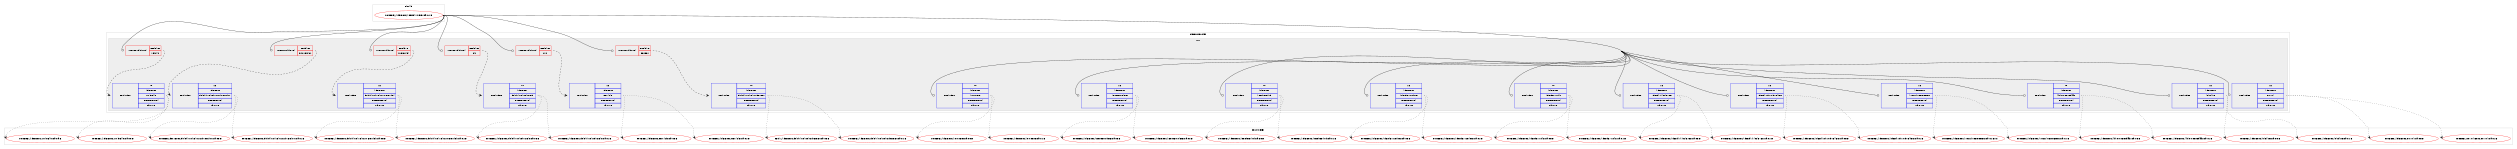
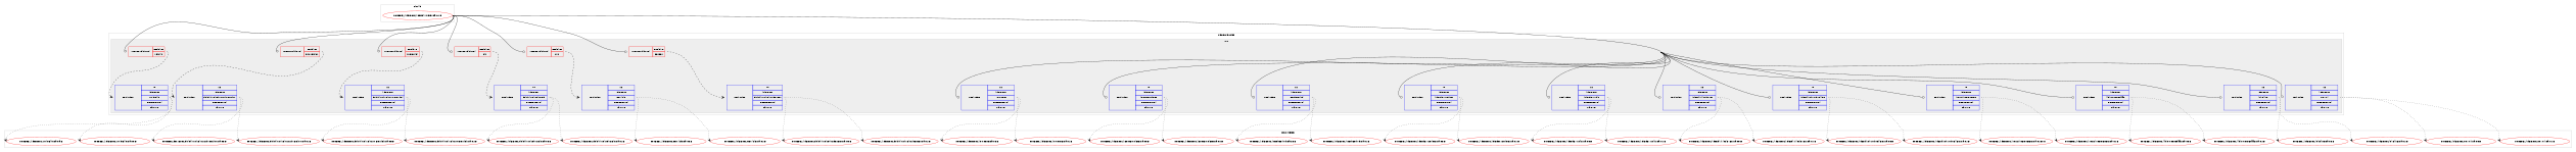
  digraph {
    compound=true
    concentrate=true
    fontname=Helvetica
    fontsize=10
    newrank=true
    rankdir=TB
    ranksep=1.5
    node [color=red fontname=Helvetica fontsize=10]
    edge [arrowhead=vee headport=w style=dotted tailport=e weight=100]
    n1 [label="portage://kde-apps/kdesdk-meta-19.04.3" width=4]
    n2 [color=blue label=<<TABLE BORDER="0" CELLBORDER="1" CELLSPACING="0" CELLPADDING="4" WIDTH="220"><TR><TD ROWSPAN="6" CELLPADDING="30">pack_dep</TD></TR><TR><TD WIDTH="110">no</TD></TR><TR><TD>kde-apps</TD></TR><TR><TD>dolphin-plugins-bazaar</TD></TR><TR><TD>greaterequal</TD></TR><TR><TD>19.04.3</TD></TR></TABLE>> shape=none]
    n3 [label=<<TABLE BORDER="0" CELLBORDER="1" CELLSPACING="0" CELLPADDING="4"><TR><TD ROWSPAN="3" CELLPADDING="10">use_conditional</TD></TR><TR><TD>positive</TD></TR><TR><TD>bazaar</TD></TR></TABLE>> shape=none]
    n4 [color=blue label=<<TABLE BORDER="0" CELLBORDER="1" CELLSPACING="0" CELLPADDING="4" WIDTH="220"><TR><TD ROWSPAN="6" CELLPADDING="30">pack_dep</TD></TR><TR><TD WIDTH="110">no</TD></TR><TR><TD>kde-apps</TD></TR><TR><TD>cervisia</TD></TR><TR><TD>greaterequal</TD></TR><TR><TD>19.04.3</TD></TR></TABLE>> shape=none]
    n5 [label=<<TABLE BORDER="0" CELLBORDER="1" CELLSPACING="0" CELLPADDING="4"><TR><TD ROWSPAN="3" CELLPADDING="10">use_conditional</TD></TR><TR><TD>positive</TD></TR><TR><TD>cvs</TD></TR></TABLE>> shape=none]
    n6 [color=blue label=<<TABLE BORDER="0" CELLBORDER="1" CELLSPACING="0" CELLPADDING="4" WIDTH="220"><TR><TD ROWSPAN="6" CELLPADDING="30">pack_dep</TD></TR><TR><TD WIDTH="110">no</TD></TR><TR><TD>kde-apps</TD></TR><TR><TD>dolphin-plugins-git</TD></TR><TR><TD>greaterequal</TD></TR><TR><TD>19.04.3</TD></TR></TABLE>> shape=none]
    n7 [label=<<TABLE BORDER="0" CELLBORDER="1" CELLSPACING="0" CELLPADDING="4"><TR><TD ROWSPAN="3" CELLPADDING="10">use_conditional</TD></TR><TR><TD>positive</TD></TR><TR><TD>git</TD></TR></TABLE>> shape=none]
    n8 [color=blue label=<<TABLE BORDER="0" CELLBORDER="1" CELLSPACING="0" CELLPADDING="4" WIDTH="220"><TR><TD ROWSPAN="6" CELLPADDING="30">pack_dep</TD></TR><TR><TD WIDTH="110">no</TD></TR><TR><TD>kde-apps</TD></TR><TR><TD>dolphin-plugins-mercurial</TD></TR><TR><TD>greaterequal</TD></TR><TR><TD>19.04.3</TD></TR></TABLE>> shape=none]
    n9 [label=<<TABLE BORDER="0" CELLBORDER="1" CELLSPACING="0" CELLPADDING="4"><TR><TD ROWSPAN="3" CELLPADDING="10">use_conditional</TD></TR><TR><TD>positive</TD></TR><TR><TD>mercurial</TD></TR></TABLE>> shape=none]
    n10 [color=blue label=<<TABLE BORDER="0" CELLBORDER="1" CELLSPACING="0" CELLPADDING="4" WIDTH="220"><TR><TD ROWSPAN="6" CELLPADDING="30">pack_dep</TD></TR><TR><TD WIDTH="110">no</TD></TR><TR><TD>kde-apps</TD></TR><TR><TD>dolphin-plugins-subversion</TD></TR><TR><TD>greaterequal</TD></TR><TR><TD>19.04.3</TD></TR></TABLE>> shape=none]
    n11 [label=<<TABLE BORDER="0" CELLBORDER="1" CELLSPACING="0" CELLPADDING="4"><TR><TD ROWSPAN="3" CELLPADDING="10">use_conditional</TD></TR><TR><TD>positive</TD></TR><TR><TD>subversion</TD></TR></TABLE>> shape=none]
    n12 [color=blue label=<<TABLE BORDER="0" CELLBORDER="1" CELLSPACING="0" CELLPADDING="4" WIDTH="220"><TR><TD ROWSPAN="6" CELLPADDING="30">pack_dep</TD></TR><TR><TD WIDTH="110">no</TD></TR><TR><TD>kde-apps</TD></TR><TR><TD>umbrello</TD></TR><TR><TD>greaterequal</TD></TR><TR><TD>19.04.3</TD></TR></TABLE>> shape=none]
    n13 [label=<<TABLE BORDER="0" CELLBORDER="1" CELLSPACING="0" CELLPADDING="4"><TR><TD ROWSPAN="3" CELLPADDING="10">use_conditional</TD></TR><TR><TD>positive</TD></TR><TR><TD>webkit</TD></TR></TABLE>> shape=none]
    n14 [color=blue label=<<TABLE BORDER="0" CELLBORDER="1" CELLSPACING="0" CELLPADDING="4" WIDTH="220"><TR><TD ROWSPAN="6" CELLPADDING="30">pack_dep</TD></TR><TR><TD WIDTH="110">no</TD></TR><TR><TD>kde-apps</TD></TR><TR><TD>kompare</TD></TR><TR><TD>greaterequal</TD></TR><TR><TD>19.04.3</TD></TR></TABLE>> shape=none]
    n15 [color=blue label=<<TABLE BORDER="0" CELLBORDER="1" CELLSPACING="0" CELLPADDING="4" WIDTH="220"><TR><TD ROWSPAN="6" CELLPADDING="30">pack_dep</TD></TR><TR><TD WIDTH="110">no</TD></TR><TR><TD>kde-apps</TD></TR><TR><TD>kapptemplate</TD></TR><TR><TD>greaterequal</TD></TR><TR><TD>19.04.3</TD></TR></TABLE>> shape=none]
    n16 [color=blue label=<<TABLE BORDER="0" CELLBORDER="1" CELLSPACING="0" CELLPADDING="4" WIDTH="220"><TR><TD ROWSPAN="6" CELLPADDING="30">pack_dep</TD></TR><TR><TD WIDTH="110">no</TD></TR><TR><TD>kde-apps</TD></TR><TR><TD>kcachegrind</TD></TR><TR><TD>greaterequal</TD></TR><TR><TD>19.04.3</TD></TR></TABLE>> shape=none]
    n17 [color=blue label=<<TABLE BORDER="0" CELLBORDER="1" CELLSPACING="0" CELLPADDING="4" WIDTH="220"><TR><TD ROWSPAN="6" CELLPADDING="30">pack_dep</TD></TR><TR><TD WIDTH="110">no</TD></TR><TR><TD>kde-apps</TD></TR><TR><TD>kde-dev-scripts</TD></TR><TR><TD>greaterequal</TD></TR><TR><TD>19.04.3</TD></TR></TABLE>> shape=none]
    n18 [color=blue label=<<TABLE BORDER="0" CELLBORDER="1" CELLSPACING="0" CELLPADDING="4" WIDTH="220"><TR><TD ROWSPAN="6" CELLPADDING="30">pack_dep</TD></TR><TR><TD WIDTH="110">no</TD></TR><TR><TD>kde-apps</TD></TR><TR><TD>kde-dev-utils</TD></TR><TR><TD>greaterequal</TD></TR><TR><TD>19.04.3</TD></TR></TABLE>> shape=none]
    n19 [color=blue label=<<TABLE BORDER="0" CELLBORDER="1" CELLSPACING="0" CELLPADDING="4" WIDTH="220"><TR><TD ROWSPAN="6" CELLPADDING="30">pack_dep</TD></TR><TR><TD WIDTH="110">no</TD></TR><TR><TD>kde-apps</TD></TR><TR><TD>kdesdk-kioslaves</TD></TR><TR><TD>greaterequal</TD></TR><TR><TD>19.04.3</TD></TR></TABLE>> shape=none]
    n20 [color=blue label=<<TABLE BORDER="0" CELLBORDER="1" CELLSPACING="0" CELLPADDING="4" WIDTH="220"><TR><TD ROWSPAN="6" CELLPADDING="30">pack_dep</TD></TR><TR><TD WIDTH="110">no</TD></TR><TR><TD>kde-apps</TD></TR><TR><TD>kdesdk-thumbnailers</TD></TR><TR><TD>greaterequal</TD></TR><TR><TD>19.04.3</TD></TR></TABLE>> shape=none]
    n21 [color=blue label=<<TABLE BORDER="0" CELLBORDER="1" CELLSPACING="0" CELLPADDING="4" WIDTH="220"><TR><TD ROWSPAN="6" CELLPADDING="30">pack_dep</TD></TR><TR><TD WIDTH="110">no</TD></TR><TR><TD>kde-apps</TD></TR><TR><TD>kross-interpreters</TD></TR><TR><TD>greaterequal</TD></TR><TR><TD>19.04.3</TD></TR></TABLE>> shape=none]
    n22 [color=blue label=<<TABLE BORDER="0" CELLBORDER="1" CELLSPACING="0" CELLPADDING="4" WIDTH="220"><TR><TD ROWSPAN="6" CELLPADDING="30">pack_dep</TD></TR><TR><TD WIDTH="110">no</TD></TR><TR><TD>kde-apps</TD></TR><TR><TD>libkomparediff2</TD></TR><TR><TD>greaterequal</TD></TR><TR><TD>19.04.3</TD></TR></TABLE>> shape=none]
    n23 [color=blue label=<<TABLE BORDER="0" CELLBORDER="1" CELLSPACING="0" CELLPADDING="4" WIDTH="220"><TR><TD ROWSPAN="6" CELLPADDING="30">pack_dep</TD></TR><TR><TD WIDTH="110">no</TD></TR><TR><TD>kde-apps</TD></TR><TR><TD>lokalize</TD></TR><TR><TD>greaterequal</TD></TR><TR><TD>19.04.3</TD></TR></TABLE>> shape=none]
    n24 [color=blue label=<<TABLE BORDER="0" CELLBORDER="1" CELLSPACING="0" CELLPADDING="4" WIDTH="220"><TR><TD ROWSPAN="6" CELLPADDING="30">pack_dep</TD></TR><TR><TD WIDTH="110">no</TD></TR><TR><TD>kde-apps</TD></TR><TR><TD>poxml</TD></TR><TR><TD>greaterequal</TD></TR><TR><TD>19.04.3</TD></TR></TABLE>> shape=none]
    n25 [label="portage://kde-apps/dolphin-plugins-bazaar-19.04.3" width=4]
-   n26 [label="pack://kde-apps/dolphin-plugins-bazaar-19.08.3" width=4]
+   n26 [label="portage://kde-apps/dolphin-plugins-bazaar-19.08.3" width=4]
    n27 [label="portage://kde-apps/cervisia-19.04.3" width=4]
    n28 [label="portage://kde-apps/cervisia-19.08.3" width=4]
    n29 [label="portage://kde-apps/dolphin-plugins-git-19.04.3" width=4]
    n30 [label="portage://kde-apps/dolphin-plugins-git-19.08.3" width=4]
    n31 [label="portage://kde-apps/dolphin-plugins-mercurial-19.04.3" width=4]
    n32 [label="portage://kde-apps/dolphin-plugins-mercurial-19.08.3" width=4]
    n33 [label="portage://kde-apps/dolphin-plugins-subversion-19.04.3" width=4]
    n34 [label="portage://dev-apps/dolphin-plugins-subversion-19.08.3" width=4]
    n35 [label="portage://kde-apps/umbrello-19.00.3" width=4]
    n36 [label="portage://kde-apps/umbrello-19.09.3" width=4]
    n37 [label="portage://kde-apps/kompare-19.04.3" width=4]
    n38 [label="portage://kde-apps/kompare-19.08.3" width=4]
    n39 [label="portage://kde-apps/kapptemplate-19.01.3" width=4]
    n40 [label="portage://kde-apps/kapptemplate-19.08.3" width=4]
    n41 [label="portage://kde-apps/kcachegrind-19.04.3" width=4]
    n42 [label="portage://kde-apps/kcachegrind-19.28.3" width=4]
    n43 [label="portage://kde-apps/kde-dev-scripts-19.04.3" width=4]
    n44 [label="portage://kde-apps/kde-dev-scripts-19.08.3" width=4]
    n45 [label="portage://kde-apps/kde-dev-utils-19.04.3" width=4]
    n46 [label="portage://kde-apps/kde-dev-utils-19.08.3" width=4]
    n47 [label="portage://kde-apps/kdesdk-kioslaves-19.04.3" width=4]
    n48 [label="portage://kde-apps/kdesdk-kioslaves-19.08.3" width=4]
    n49 [label="portage://kde-apps/kdesdk-thumbnailers-19.04.3" width=4]
    n50 [label="portage://kde-apps/kdesdk-thumbnailers-19.08.3" width=4]
    n51 [label="portage://kde-apps/kross-interpreters-19.04.3" width=4]
    n52 [label="portage://kde-apps/kross-interpreters-19.04.3-r1" width=4]
    n53 [label="portage://kde-apps/libkomparediff2-19.04.3" width=4]
    n54 [label="portage://kde-apps/libkomparediff2-19.08.3" width=4]
    n55 [label="portage://kde-apps/lokalize-19.04.3" width=4]
    n56 [label="portage://kde-apps/lokalize-19.08.3" width=4]
-   n57 [label="portage://poxml-apps/poxml-19.04.3" width=4]
+   n57 [label="portage://kde-apps/poxml-19.04.3" width=4]
    n58 [label="portage://kde-apps/poxml-19.08.3" width=4]
    subgraph cluster_1 {
      color=gray
      label=<<i>ebuild</i>>
      rank=same
      n1
    }
    subgraph cluster_2 {
      color=gray
      label=<<i>dependencies</i>>
      subgraph cluster_3 {
        color=gray
        fillcolor="#eeeeee"
        label=<<i>compile</i>>
        style=filled
      }
      subgraph cluster_4 {
        color=gray
        fillcolor="#eeeeee"
        label=<<i>compile and run</i>>
        style=filled
      }
      subgraph cluster_5 {
        color=gray
        fillcolor="#eeeeee"
        label=<<i>run</i>>
        style=filled
        subgraph sub_6 {
          color=gray
          fillcolor="#eeeeee"
          label=<<i>run</i>>
          style=filled
          n3
          subgraph sub_7 {
            color=gray
            fillcolor="#eeeeee"
            label=<<i>run</i>>
            style=filled
            n2
          }
        }
        subgraph sub_8 {
          color=gray
          fillcolor="#eeeeee"
          label=<<i>run</i>>
          style=filled
          n5
          subgraph sub_9 {
            color=gray
            fillcolor="#eeeeee"
            label=<<i>run</i>>
            style=filled
            n4
          }
        }
        subgraph sub_10 {
          color=gray
          fillcolor="#eeeeee"
          label=<<i>run</i>>
          style=filled
          n7
          subgraph sub_11 {
            color=gray
            fillcolor="#eeeeee"
            label=<<i>run</i>>
            style=filled
            n6
          }
        }
        subgraph sub_12 {
          color=gray
          fillcolor="#eeeeee"
          label=<<i>run</i>>
          style=filled
          n9
          subgraph sub_13 {
            color=gray
            fillcolor="#eeeeee"
            label=<<i>run</i>>
            style=filled
            n8
          }
        }
        subgraph sub_14 {
          color=gray
          fillcolor="#eeeeee"
          label=<<i>run</i>>
          style=filled
          n11
          subgraph sub_15 {
            color=gray
            fillcolor="#eeeeee"
            label=<<i>run</i>>
            style=filled
            n10
          }
        }
        subgraph sub_16 {
          color=gray
          fillcolor="#eeeeee"
          label=<<i>run</i>>
          style=filled
          n13
          subgraph sub_17 {
            color=gray
            fillcolor="#eeeeee"
            label=<<i>run</i>>
            style=filled
            n12
          }
        }
        subgraph sub_18 {
          color=gray
          fillcolor="#eeeeee"
          label=<<i>run</i>>
          style=filled
          n14
        }
        subgraph sub_19 {
          color=gray
          fillcolor="#eeeeee"
          label=<<i>run</i>>
          style=filled
          n15
        }
        subgraph sub_20 {
          color=gray
          fillcolor="#eeeeee"
          label=<<i>run</i>>
          style=filled
          n16
        }
        subgraph sub_21 {
          color=gray
          fillcolor="#eeeeee"
          label=<<i>run</i>>
          style=filled
          n17
        }
        subgraph sub_22 {
          color=gray
          fillcolor="#eeeeee"
          label=<<i>run</i>>
          style=filled
          n18
        }
        subgraph sub_23 {
          color=gray
          fillcolor="#eeeeee"
          label=<<i>run</i>>
          style=filled
          n19
        }
        subgraph sub_24 {
          color=gray
          fillcolor="#eeeeee"
          label=<<i>run</i>>
          style=filled
          n20
        }
        subgraph sub_25 {
          color=gray
          fillcolor="#eeeeee"
          label=<<i>run</i>>
          style=filled
          n21
        }
        subgraph sub_26 {
          color=gray
          fillcolor="#eeeeee"
          label=<<i>run</i>>
          style=filled
          n22
        }
        subgraph sub_27 {
          color=gray
          fillcolor="#eeeeee"
          label=<<i>run</i>>
          style=filled
          n23
        }
        subgraph sub_28 {
          color=gray
          fillcolor="#eeeeee"
          label=<<i>run</i>>
          style=filled
          n24
        }
      }
    }
    subgraph cluster_29 {
      color=gray
      label=<<i>candidates</i>>
      rank=same
      subgraph sub_30 {
        color=black
        label=<<i>candidates</i>>
        nodesep=1
        rank=same
        n25
        n26
      }
      subgraph sub_31 {
        color=black
        label=<<i>candidates</i>>
        nodesep=1
        rank=same
        n27
        n28
      }
      subgraph sub_32 {
        color=black
        label=<<i>candidates</i>>
        nodesep=1
        rank=same
        n29
        n30
      }
      subgraph sub_33 {
        color=black
        label=<<i>candidates</i>>
        nodesep=1
        rank=same
        n31
        n32
      }
      subgraph sub_34 {
        color=black
        label=<<i>candidates</i>>
        nodesep=1
        rank=same
        n33
        n34
      }
      subgraph sub_35 {
        color=black
        label=<<i>candidates</i>>
        nodesep=1
        rank=same
        n35
        n36
      }
      subgraph sub_36 {
        color=black
        label=<<i>candidates</i>>
        nodesep=1
        rank=same
        n37
        n38
      }
      subgraph sub_37 {
        color=black
        label=<<i>candidates</i>>
        nodesep=1
        rank=same
        n39
        n40
      }
      subgraph sub_38 {
        color=black
        label=<<i>candidates</i>>
        nodesep=1
        rank=same
        n41
        n42
      }
      subgraph sub_39 {
        color=black
        label=<<i>candidates</i>>
        nodesep=1
        rank=same
        n43
        n44
      }
      subgraph sub_40 {
        color=black
        label=<<i>candidates</i>>
        nodesep=1
        rank=same
        n45
        n46
      }
      subgraph sub_41 {
        color=black
        label=<<i>candidates</i>>
        nodesep=1
        rank=same
        n47
        n48
      }
      subgraph sub_42 {
        color=black
        label=<<i>candidates</i>>
        nodesep=1
        rank=same
        n49
        n50
      }
      subgraph sub_43 {
        color=black
        label=<<i>candidates</i>>
        nodesep=1
        rank=same
        n51
        n52
      }
      subgraph sub_44 {
        color=black
        label=<<i>candidates</i>>
        nodesep=1
        rank=same
        n53
        n54
      }
      subgraph sub_45 {
        color=black
        label=<<i>candidates</i>>
        nodesep=1
        rank=same
        n55
        n56
      }
      subgraph sub_46 {
        color=black
        label=<<i>candidates</i>>
        nodesep=1
        rank=same
        n57
        n58
      }
    }
    n1 -> n3 [arrowhead=odot style=solid weight=20]
    n1 -> n5 [arrowhead=odot style=solid weight=20]
    n1 -> n7 [arrowhead=odot style=solid weight=20]
    n1 -> n9 [arrowhead=odot style=solid weight=20]
    n1 -> n11 [arrowhead=odot style=solid weight=20]
    n1 -> n13 [arrowhead=odot style=solid weight=20]
    n1 -> n14 [arrowhead=odot style=solid weight=20]
    n1 -> n15 [arrowhead=odot style=solid weight=20]
    n1 -> n16 [arrowhead=odot style=solid weight=20]
    n1 -> n17 [arrowhead=odot style=solid weight=20]
    n1 -> n18 [arrowhead=odot style=solid weight=20]
    n1 -> n19 [arrowhead=odot style=solid weight=20]
    n1 -> n20 [arrowhead=odot style=solid weight=20]
    n1 -> n21 [arrowhead=odot style=solid weight=20]
    n1 -> n22 [arrowhead=odot style=solid weight=20]
    n1 -> n23 [arrowhead=odot style=solid weight=20]
    n1 -> n24 [arrowhead=odot style=solid weight=20]
    n2 -> n25
    n2 -> n26
    n3 -> n2 [style=dashed weight=20]
    n4 -> n27
    n4 -> n28
    n5 -> n4 [style=dashed weight=20]
    n6 -> n29
    n6 -> n30
    n7 -> n6 [style=dashed weight=20]
    n8 -> n31
    n8 -> n32
    n9 -> n8 [style=dashed weight=20]
    n10 -> n33
    n10 -> n34
    n11 -> n10 [style=dashed weight=20]
    n12 -> n35
    n12 -> n36
    n13 -> n12 [style=dashed weight=20]
    n14 -> n37
    n14 -> n38
    n15 -> n39
    n15 -> n40
    n16 -> n41
    n16 -> n42
    n17 -> n43
    n17 -> n44
    n18 -> n45
    n18 -> n46
    n19 -> n47
    n19 -> n48
    n20 -> n49
    n20 -> n50
    n21 -> n51
    n21 -> n52
    n22 -> n53
    n22 -> n54
    n23 -> n55
    n23 -> n56
    n24 -> n57
    n24 -> n58
  }
